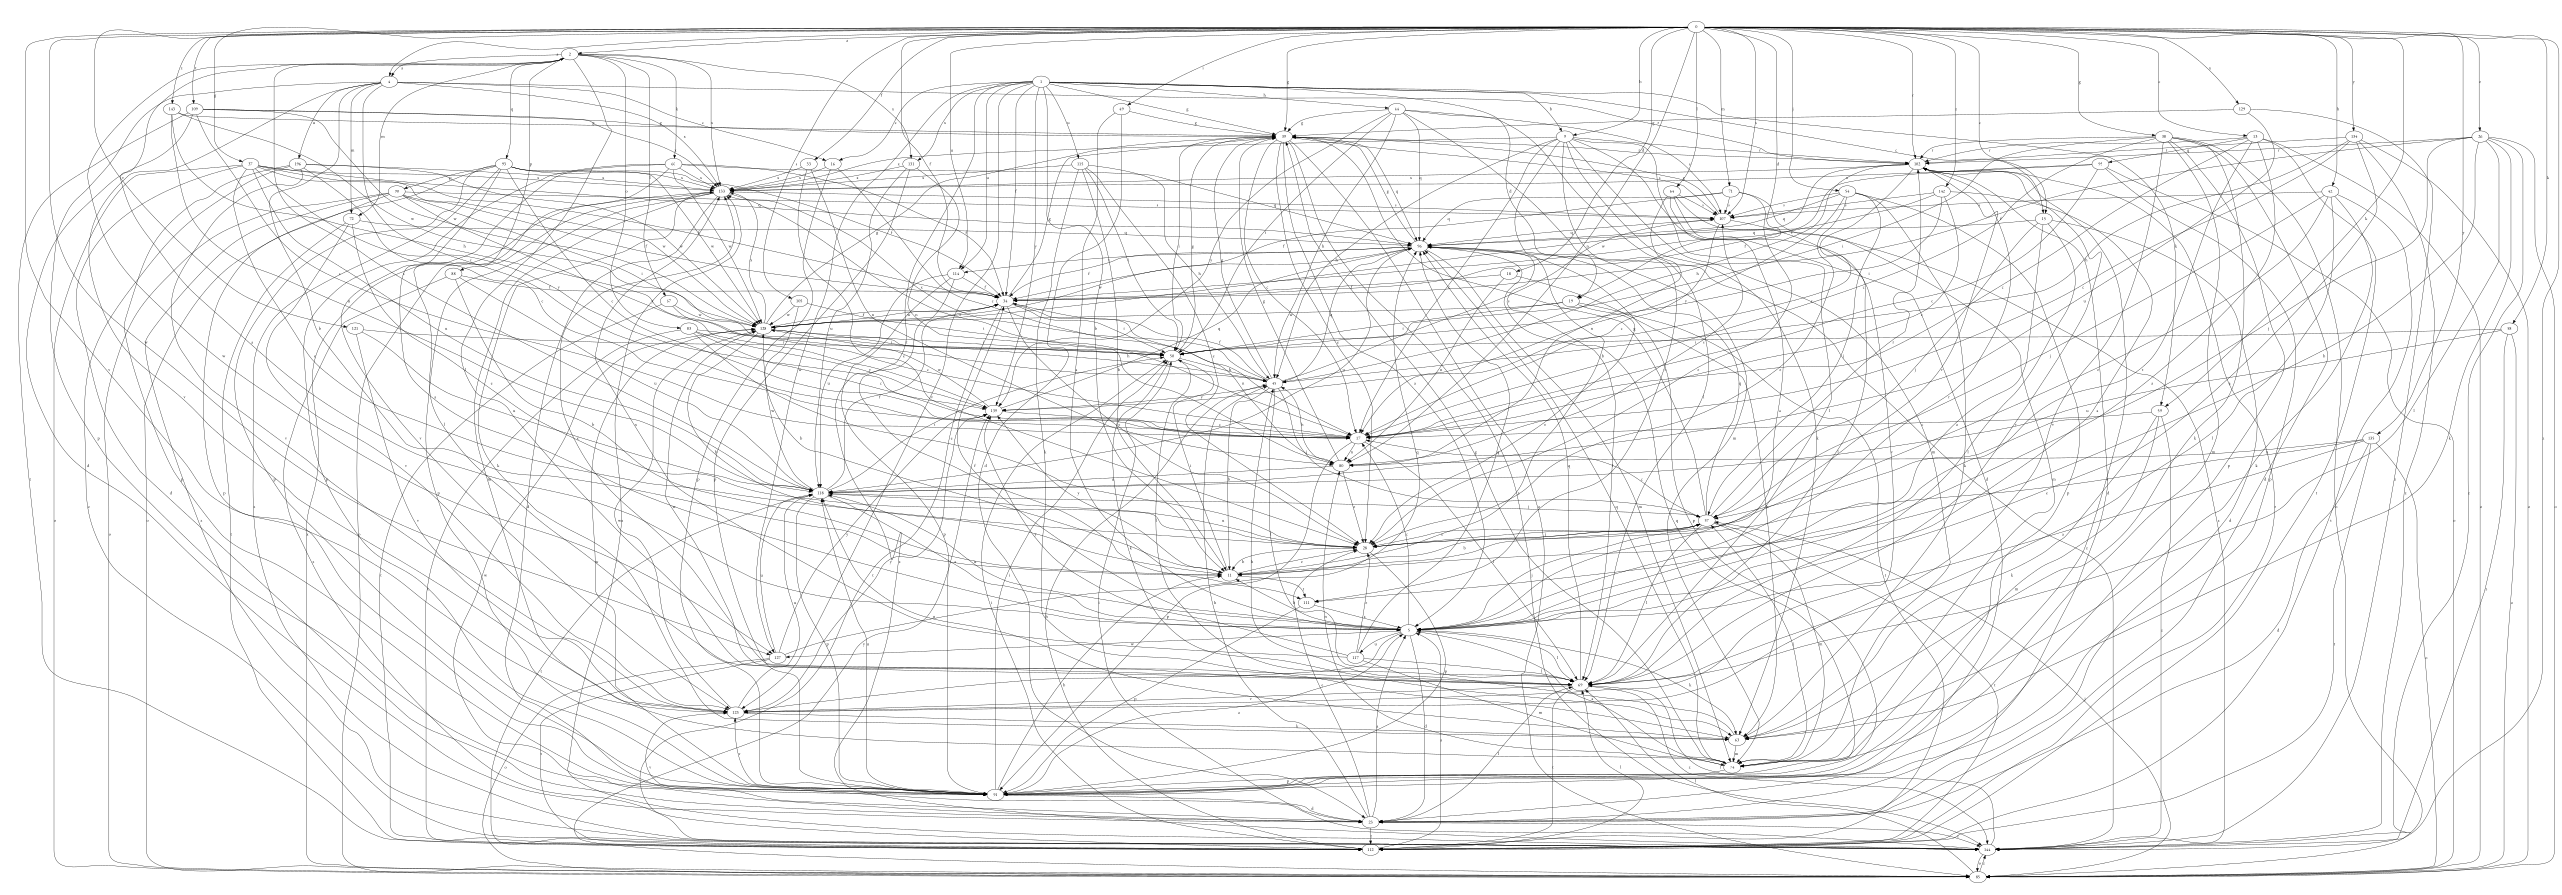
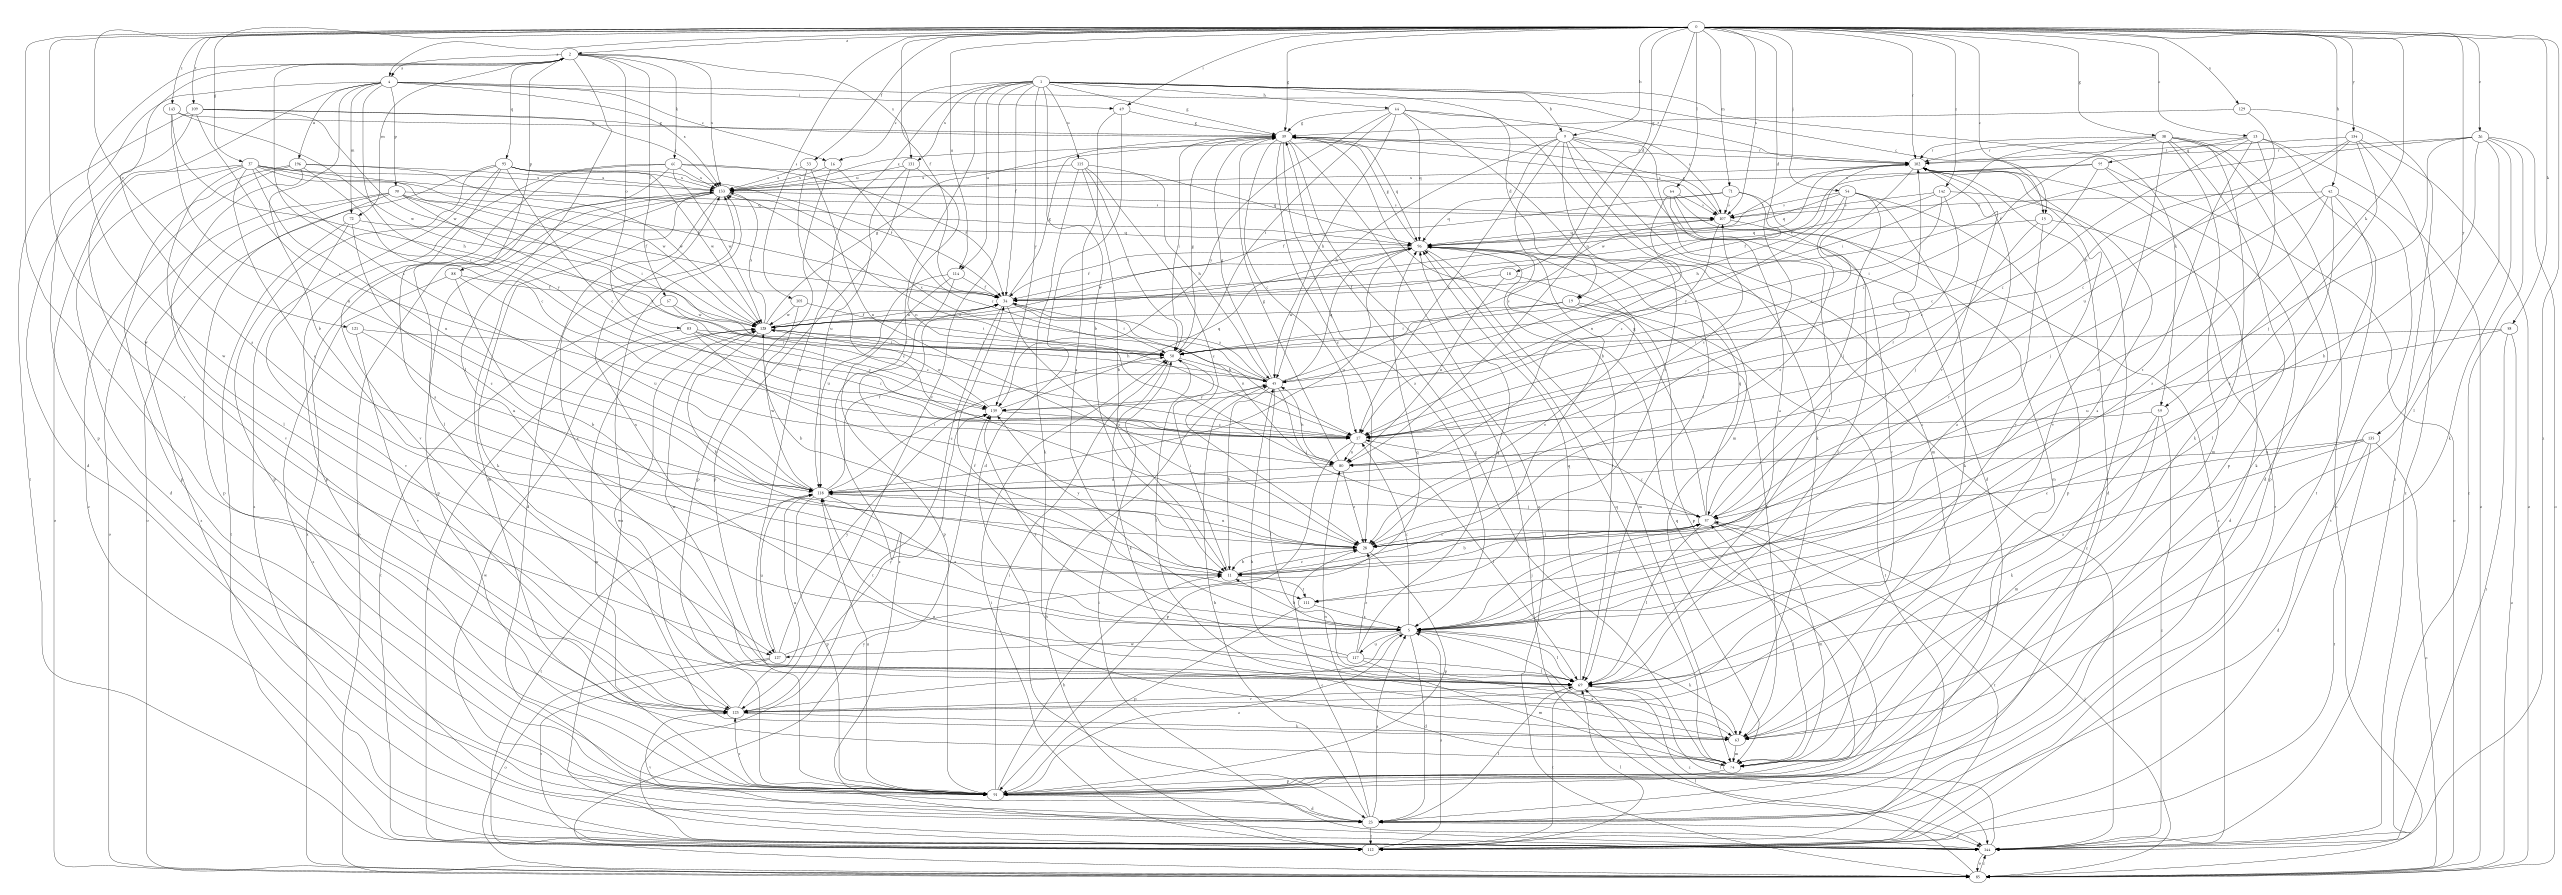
  strict digraph {
    fontname="EB Garamond"
    node [fontname="EB Garamond"]
    edge [fontname="EB Garamond"]
    0
    2
    4
    9
    13
    15
    18
    19
    26
    33
    34
    37
    38
    39
    42
    49
    54
    58
    59
    64
    71
    80
    102
    105
    107
    109
    114
    121
    123
    127
    129
    134
    135
    142
    143
    144
    131
    5
    60
    67
    69
    72
    83
    88
    93
    133
    11
    16
    17
    90
    91
    n52 [label=196]
    111
    23
    63
    45
    74
    85
    95
    112
    57
    96
    28
    50
    128
    139
    118
    1
    44
    115
    117
    0 -> 2 [label=a]
    0 -> 4 [label=a]
    0 -> 9 [label=b]
    0 -> 13 [label=c]
    0 -> 15 [label=c]
    0 -> 18 [label=d]
    0 -> 19 [label=d]
    0 -> 26 [label=e]
    0 -> 33 [label=f]
    0 -> 34 [label=f]
    0 -> 37 [label=g]
    0 -> 38 [label=g]
    0 -> 39 [label=g]
    0 -> 42 [label=h]
    0 -> 49 [label=i]
    0 -> 54 [label=j]
    0 -> 58 [label=k]
    0 -> 59 [label=k]
    0 -> 64 [label=l]
    0 -> 71 [label=m]
    0 -> 80 [label=n]
    0 -> 102 [label=r]
    0 -> 105 [label=s]
    0 -> 107 [label=s]
    0 -> 109 [label=t]
    0 -> 114 [label=u]
    0 -> 121 [label=v]
    0 -> 123 [label=v]
    0 -> 127 [label=w]
    0 -> 129 [label=x]
    0 -> 134 [label=y]
    0 -> 135 [label=y]
    0 -> 142 [label=z]
    0 -> 143 [label=z]
    0 -> 144 [label=z]
    2 -> 4 [label=a]
    2 -> 127 [label=w]
    2 -> 131 [label=x]
    2 -> 5 [label=a]
    2 -> 60 [label=k]
    2 -> 67 [label=l]
    2 -> 69 [label=l]
    2 -> 72 [label=m]
    2 -> 83 [label=o]
    2 -> 88 [label=p]
    2 -> 93 [label=q]
    2 -> 133 [label=x]
+   4 -> 49 [label=i]
    4 -> 102 [label=r]
    4 -> 123 [label=v]
    4 -> 72 [label=m]
    4 -> 133 [label=x]
    4 -> 11 [label=b]
    4 -> 16 [label=c]
    4 -> 17 [label=c]
-   93 -> 90 [label=p]
+   4 -> 90 [label=p]
    4 -> 91 [label=p]
    4 -> n52 [label=u]
    9 -> 102 [label=r]
    9 -> 69 [label=l]
    9 -> 133 [label=x]
    9 -> 11 [label=b]
    9 -> 17 [label=c]
    9 -> 111 [label=t]
    9 -> 23 [label=d]
    9 -> 63 [label=k]
    9 -> 45 [label=h]
    9 -> 74 [label=m]
    13 -> 102 [label=r]
    13 -> 5 [label=a]
    13 -> 17 [label=c]
    13 -> 111 [label=t]
    13 -> 85 [label=o]
    13 -> 95 [label=q]
    13 -> 112 [label=t]
    15 -> 5 [label=a]
    15 -> 23 [label=d]
    15 -> 57 [label=j]
    15 -> 96 [label=q]
    18 -> 34 [label=f]
    18 -> 80 [label=n]
    18 -> 63 [label=k]
    19 -> 112 [label=t]
    19 -> 28 [label=e]
    19 -> 50 [label=i]
    19 -> 128 [label=w]
    26 -> 34 [label=f]
    26 -> 102 [label=r]
    26 -> 144 [label=z]
    26 -> 69 [label=l]
    26 -> 11 [label=b]
    26 -> 63 [label=k]
    26 -> 85 [label=o]
    26 -> 57 [label=j]
    33 -> 80 [label=n]
    33 -> 133 [label=x]
    33 -> 28 [label=e]
    34 -> 39 [label=g]
    34 -> 80 [label=n]
    34 -> 112 [label=t]
    34 -> 28 [label=e]
    34 -> 50 [label=i]
    34 -> 128 [label=w]
    37 -> 34 [label=f]
-   15 -> 69 [label=l]
+   37 -> 69 [label=l]
    37 -> 133 [label=x]
    37 -> 23 [label=d]
    37 -> 85 [label=o]
    37 -> 96 [label=q]
    37 -> 28 [label=e]
    37 -> 128 [label=w]
    37 -> 139 [label=y]
    37 -> 118 [label=u]
    38 -> 102 [label=r]
    38 -> 123 [label=v]
    38 -> 17 [label=c]
    38 -> 91 [label=p]
    38 -> 23 [label=d]
    38 -> 63 [label=k]
    38 -> 74 [label=m]
    38 -> 85 [label=o]
    38 -> 50 [label=i]
    39 -> 102 [label=r]
    39 -> 107 [label=s]
    39 -> 144 [label=z]
    39 -> 5 [label=a]
    39 -> 17 [label=c]
    39 -> 85 [label=o]
    39 -> 96 [label=q]
    39 -> 28 [label=e]
    39 -> 50 [label=i]
    42 -> 107 [label=s]
    42 -> 69 [label=l]
    42 -> 63 [label=k]
    42 -> 112 [label=t]
    42 -> 57 [label=j]
    42 -> 28 [label=e]
    49 -> 39 [label=g]
    49 -> 5 [label=a]
    49 -> 23 [label=d]
    54 -> 107 [label=s]
    54 -> 91 [label=p]
    54 -> 63 [label=k]
    54 -> 57 [label=j]
    54 -> 96 [label=q]
    54 -> 28 [label=e]
    54 -> 139 [label=y]
    58 -> 144 [label=z]
    58 -> 85 [label=o]
    58 -> 50 [label=i]
    58 -> 118 [label=u]
    59 -> 144 [label=z]
    59 -> 17 [label=c]
    59 -> 63 [label=k]
    59 -> 74 [label=m]
    64 -> 80 [label=n]
    64 -> 107 [label=s]
    64 -> 123 [label=v]
    64 -> 144 [label=z]
    64 -> 5 [label=a]
    71 -> 34 [label=f]
    71 -> 107 [label=s]
    71 -> 74 [label=m]
    71 -> 96 [label=q]
    71 -> 28 [label=e]
    80 -> 39 [label=g]
    80 -> 107 [label=s]
    80 -> 45 [label=h]
    80 -> 28 [label=e]
    80 -> 118 [label=u]
    102 -> 133 [label=x]
    102 -> 17 [label=c]
    102 -> 23 [label=d]
    102 -> 45 [label=h]
    102 -> 128 [label=w]
    105 -> 11 [label=b]
    105 -> 50 [label=i]
    105 -> 128 [label=w]
    107 -> 39 [label=g]
    107 -> 69 [label=l]
    107 -> 17 [label=c]
    107 -> 96 [label=q]
    109 -> 39 [label=g]
    109 -> 133 [label=x]
    109 -> 17 [label=c]
    109 -> 23 [label=d]
    109 -> 112 [label=t]
    109 -> 128 [label=w]
    114 -> 34 [label=f]
    114 -> 144 [label=z]
    114 -> 91 [label=p]
    114 -> 118 [label=u]
    121 -> 123 [label=v]
    121 -> 50 [label=i]
    121 -> 118 [label=u]
    123 -> 63 [label=k]
    123 -> 128 [label=w]
    123 -> 139 [label=y]
    123 -> 118 [label=u]
    127 -> 85 [label=o]
    127 -> 112 [label=t]
    127 -> 96 [label=q]
    127 -> 139 [label=y]
    127 -> 118 [label=u]
    129 -> 39 [label=g]
    129 -> 144 [label=z]
    129 -> 118 [label=u]
    134 -> 102 [label=r]
    134 -> 144 [label=z]
    134 -> 5 [label=a]
    134 -> 17 [label=c]
    134 -> 45 [label=h]
    134 -> 85 [label=o]
    135 -> 80 [label=n]
    135 -> 5 [label=a]
    135 -> 23 [label=d]
    135 -> 85 [label=o]
    135 -> 112 [label=t]
    135 -> 28 [label=e]
    142 -> 34 [label=f]
    142 -> 107 [label=s]
    142 -> 5 [label=a]
    142 -> 17 [label=c]
    142 -> 50 [label=i]
    143 -> 39 [label=g]
    143 -> 45 [label=h]
    143 -> 128 [label=w]
    143 -> 118 [label=u]
    144 -> 69 [label=l]
    144 -> 133 [label=x]
    144 -> 85 [label=o]
    144 -> 50 [label=i]
    131 -> 80 [label=n]
-   131 -> 133 [label=x]
+   131 -> 133 [label=u]
    131 -> 91 [label=p]
    131 -> 118 [label=u]
    5 -> 34 [label=f]
    5 -> 102 [label=r]
    5 -> 123 [label=v]
    5 -> 127 [label=w]
    5 -> 69 [label=l]
    5 -> 11 [label=b]
    5 -> 17 [label=c]
    5 -> 23 [label=d]
    5 -> 63 [label=k]
    5 -> 57 [label=j]
-   5 -> 118 [label=u]
    5 -> 117 [label=u]
    60 -> 34 [label=f]
    60 -> 5 [label=a]
    60 -> 69 [label=l]
    60 -> 133 [label=x]
    60 -> 91 [label=p]
    60 -> 96 [label=q]
    60 -> 128 [label=w]
    67 -> 17 [label=c]
    67 -> 112 [label=t]
    67 -> 128 [label=w]
    69 -> 102 [label=r]
    69 -> 123 [label=v]
    69 -> 144 [label=z]
    69 -> 133 [label=x]
    69 -> 112 [label=t]
    69 -> 96 [label=q]
    69 -> 128 [label=w]
    72 -> 123 [label=v]
    72 -> 112 [label=t]
    72 -> 96 [label=q]
    72 -> 28 [label=e]
    83 -> 17 [label=c]
    83 -> 112 [label=t]
    83 -> 28 [label=e]
    83 -> 50 [label=i]
    83 -> 139 [label=y]
    88 -> 34 [label=f]
    88 -> 144 [label=z]
    88 -> 11 [label=b]
    88 -> 118 [label=u]
    93 -> 34 [label=f]
    93 -> 123 [label=v]
    93 -> 144 [label=z]
    93 -> 133 [label=x]
    93 -> 17 [label=c]
    93 -> 91 [label=p]
    93 -> 85 [label=o]
    93 -> 128 [label=w]
    133 -> 107 [label=s]
    133 -> 17 [label=c]
    133 -> 91 [label=p]
    133 -> 23 [label=d]
    133 -> 63 [label=k]
    133 -> 74 [label=m]
    133 -> 85 [label=o]
    11 -> 102 [label=r]
    11 -> 111 [label=t]
    11 -> 28 [label=e]
    11 -> 50 [label=i]
    11 -> 139 [label=y]
    16 -> 133 [label=x]
    16 -> 17 [label=c]
    16 -> 91 [label=p]
    17 -> 80 [label=n]
    17 -> 69 [label=l]
    17 -> 91 [label=p]
    90 -> 34 [label=f]
    90 -> 107 [label=s]
    90 -> 144 [label=z]
    90 -> 91 [label=p]
    90 -> 85 [label=o]
    90 -> 50 [label=i]
    90 -> 139 [label=y]
    91 -> 102 [label=r]
    91 -> 123 [label=v]
    91 -> 5 [label=a]
    91 -> 11 [label=b]
    91 -> 23 [label=d]
    91 -> 96 [label=q]
    91 -> 50 [label=i]
    91 -> 128 [label=w]
    91 -> 118 [label=u]
    n52 -> 123 [label=v]
    n52 -> 144 [label=z]
    n52 -> 133 [label=x]
    n52 -> 17 [label=c]
    n52 -> 91 [label=p]
    n52 -> 128 [label=w]
    111 -> 5 [label=a]
    111 -> 91 [label=p]
    23 -> 123 [label=v]
    23 -> 144 [label=z]
    23 -> 5 [label=a]
    23 -> 69 [label=l]
    23 -> 45 [label=h]
    23 -> 112 [label=t]
    23 -> 28 [label=e]
    23 -> 128 [label=w]
    63 -> 45 [label=h]
    63 -> 74 [label=m]
    63 -> 118 [label=u]
-   45 -> 34 [label=f]
+   45 -> 34 [label=a]
    45 -> 39 [label=g]
    45 -> 107 [label=s]
    45 -> 69 [label=l]
    45 -> 133 [label=x]
    45 -> 11 [label=b]
    45 -> 57 [label=j]
    45 -> 96 [label=q]
    45 -> 139 [label=y]
    74 -> 39 [label=g]
    74 -> 80 [label=n]
    74 -> 5 [label=a]
    74 -> 91 [label=p]
    74 -> 57 [label=j]
    74 -> 96 [label=q]
    85 -> 144 [label=z]
    85 -> 69 [label=l]
    85 -> 133 [label=x]
    85 -> 57 [label=j]
    85 -> 139 [label=y]
    95 -> 34 [label=f]
    95 -> 133 [label=x]
    95 -> 17 [label=c]
    95 -> 91 [label=p]
    95 -> 85 [label=o]
    112 -> 102 [label=r]
    112 -> 5 [label=a]
    112 -> 69 [label=l]
    112 -> 45 [label=h]
    112 -> 50 [label=i]
    57 -> 39 [label=g]
    57 -> 102 [label=r]
    57 -> 69 [label=l]
    57 -> 11 [label=b]
    57 -> 17 [label=c]
    57 -> 74 [label=m]
    57 -> 112 [label=t]
    57 -> 96 [label=q]
    57 -> 28 [label=e]
    96 -> 34 [label=f]
    96 -> 39 [label=g]
-   96 -> 114 [label=r]
+   96 -> 102 [label=r]
    96 -> 144 [label=z]
    96 -> 69 [label=l]
    96 -> 91 [label=p]
    96 -> 74 [label=m]
    96 -> 128 [label=w]
    96 -> 118 [label=u]
    28 -> 11 [label=b]
    28 -> 91 [label=p]
    28 -> 57 [label=j]
    28 -> 118 [label=u]
    50 -> 39 [label=g]
    50 -> 69 [label=l]
    50 -> 63 [label=k]
    50 -> 45 [label=h]
    128 -> 34 [label=f]
    128 -> 39 [label=g]
    128 -> 133 [label=x]
    128 -> 11 [label=b]
    128 -> 45 [label=h]
    128 -> 50 [label=i]
    139 -> 17 [label=c]
    139 -> 96 [label=q]
    139 -> 128 [label=w]
    118 -> 2 [label=s]
    118 -> 34 [label=f]
    118 -> 5 [label=a]
    118 -> 91 [label=p]
    118 -> 112 [label=t]
    118 -> 57 [label=j]
    118 -> 50 [label=i]
    118 -> 128 [label=w]
    1 -> 9 [label=b]
    1 -> 15 [label=c]
    1 -> 19 [label=d]
    1 -> 34 [label=f]
    1 -> 39 [label=g]
    1 -> 59 [label=k]
    1 -> 114 [label=u]
    1 -> 123 [label=v]
    1 -> 127 [label=w]
    1 -> 131 [label=x]
    1 -> 11 [label=b]
    1 -> 16 [label=c]
    1 -> 111 [label=t]
    1 -> 139 [label=y]
    1 -> 44 [label=h]
    1 -> 115 [label=u]
    44 -> 39 [label=g]
    44 -> 107 [label=s]
    44 -> 69 [label=l]
    44 -> 45 [label=h]
    44 -> 74 [label=m]
    44 -> 96 [label=q]
    44 -> 50 [label=i]
    44 -> 139 [label=y]
    115 -> 133 [label=x]
    115 -> 11 [label=b]
    115 -> 63 [label=k]
    115 -> 45 [label=h]
    115 -> 28 [label=e]
    115 -> 50 [label=i]
    117 -> 69 [label=l]
    117 -> 133 [label=x]
    117 -> 74 [label=m]
    117 -> 96 [label=q]
    117 -> 28 [label=e]
    117 -> 139 [label=y]
  }
